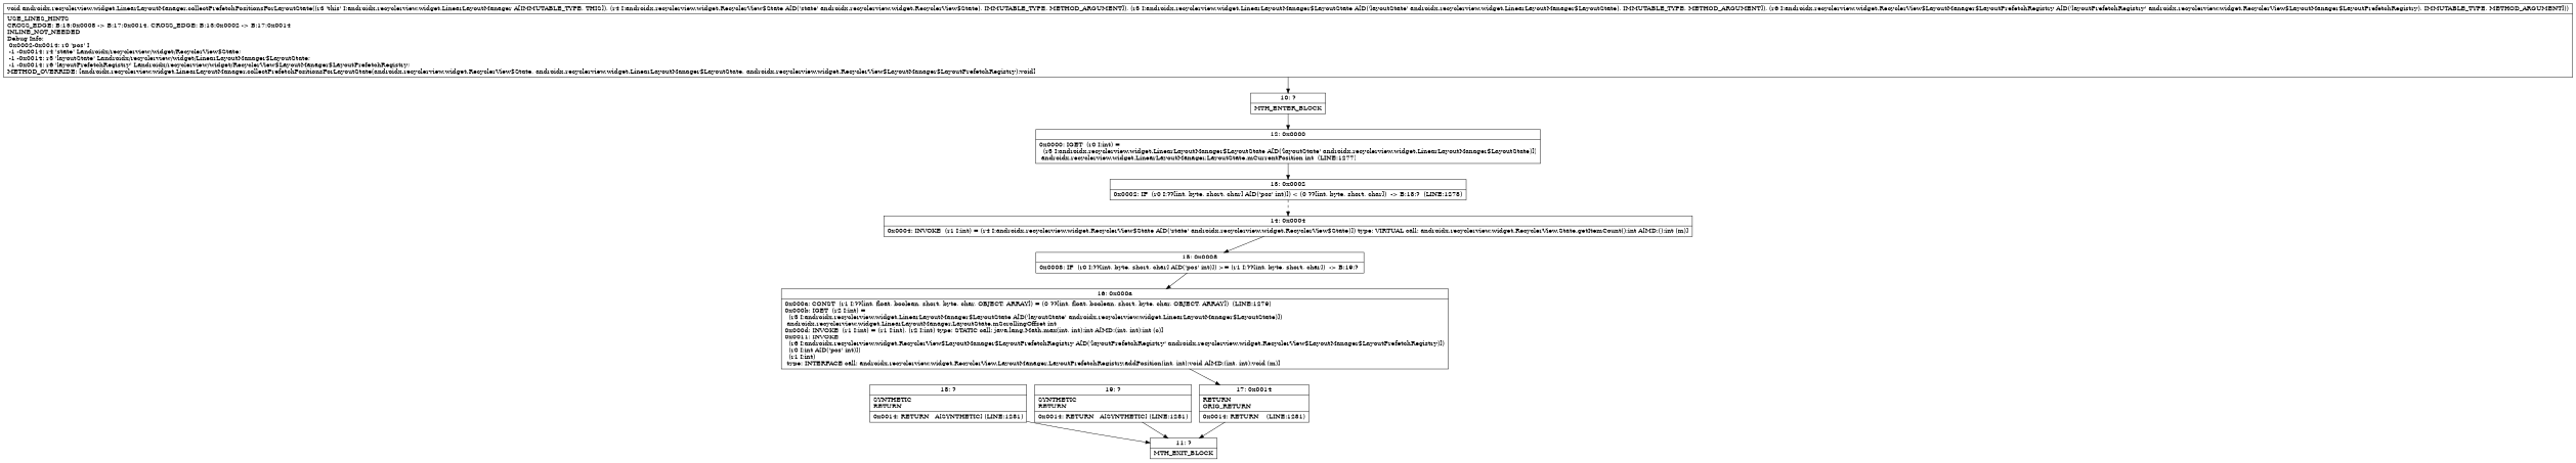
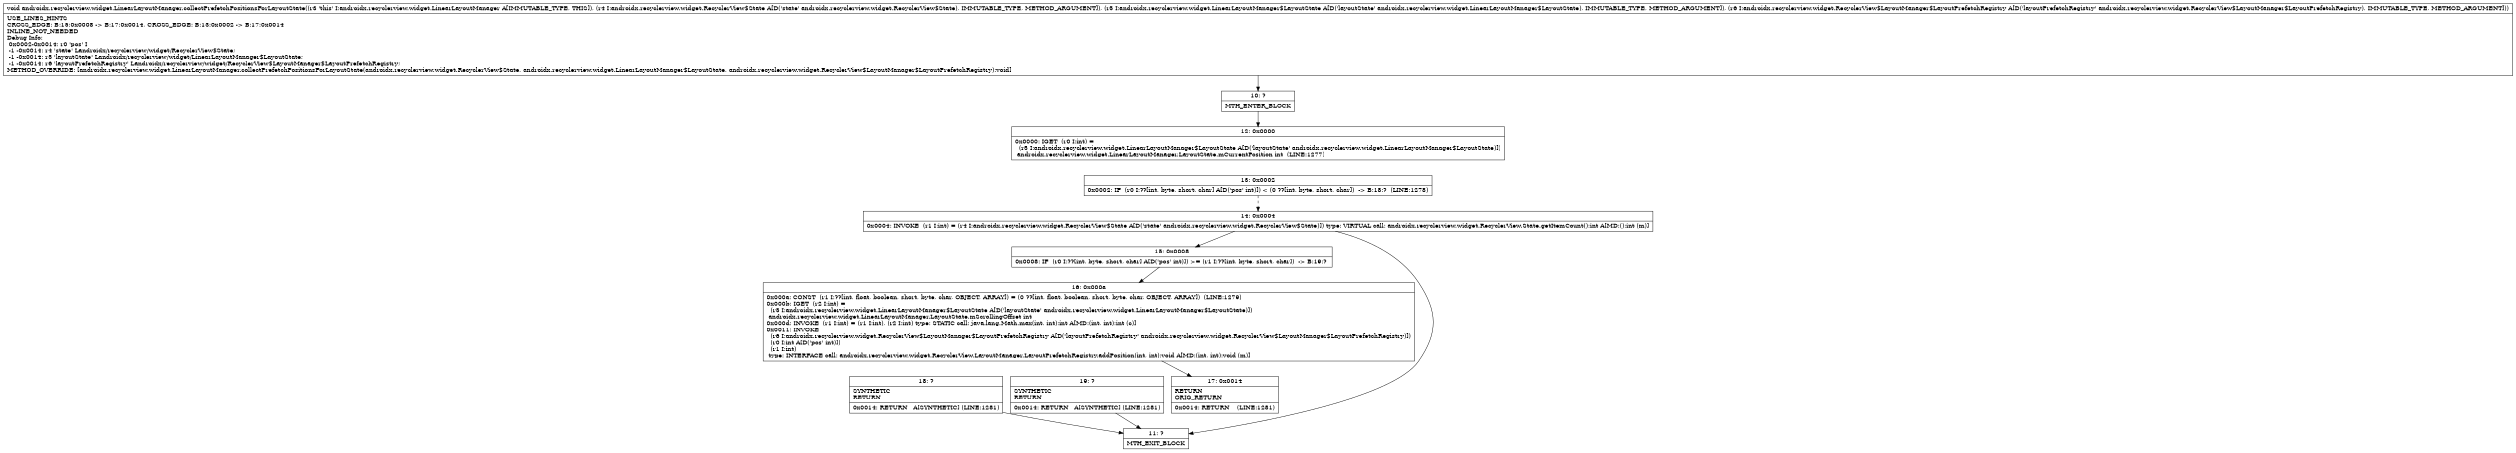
  digraph {
    node [shape=record]
    n1 [label="{10\:\ ?|MTH_ENTER_BLOCK\l}"]
    n2 [label="{12\:\ 0x0000|0x0000: IGET  (r0 I:int) = \l  (r5 I:androidx.recyclerview.widget.LinearLayoutManager$LayoutState A[D('layoutState' androidx.recyclerview.widget.LinearLayoutManager$LayoutState)])\l androidx.recyclerview.widget.LinearLayoutManager.LayoutState.mCurrentPosition int  (LINE:1277)\l}"]
    n3 [label="{13\:\ 0x0002|0x0002: IF  (r0 I:??[int, byte, short, char] A[D('pos' int)]) \< (0 ??[int, byte, short, char])  \-\> B:18:?  (LINE:1278)\l}"]
    n4 [label="{14\:\ 0x0004|0x0004: INVOKE  (r1 I:int) = (r4 I:androidx.recyclerview.widget.RecyclerView$State A[D('state' androidx.recyclerview.widget.RecyclerView$State)]) type: VIRTUAL call: androidx.recyclerview.widget.RecyclerView.State.getItemCount():int A[MD:():int (m)]\l}"]
    n5 [label="{15\:\ 0x0008|0x0008: IF  (r0 I:??[int, byte, short, char] A[D('pos' int)]) \>= (r1 I:??[int, byte, short, char])  \-\> B:19:? \l}"]
    n6 [label="{18\:\ ?|SYNTHETIC\lRETURN\l|0x0014: RETURN   A[SYNTHETIC] (LINE:1281)\l}"]
    n7 [label="{11\:\ ?|MTH_EXIT_BLOCK\l}"]
    n8 [label="{16\:\ 0x000a|0x000a: CONST  (r1 I:??[int, float, boolean, short, byte, char, OBJECT, ARRAY]) = (0 ??[int, float, boolean, short, byte, char, OBJECT, ARRAY])  (LINE:1279)\l0x000b: IGET  (r2 I:int) = \l  (r5 I:androidx.recyclerview.widget.LinearLayoutManager$LayoutState A[D('layoutState' androidx.recyclerview.widget.LinearLayoutManager$LayoutState)])\l androidx.recyclerview.widget.LinearLayoutManager.LayoutState.mScrollingOffset int \l0x000d: INVOKE  (r1 I:int) = (r1 I:int), (r2 I:int) type: STATIC call: java.lang.Math.max(int, int):int A[MD:(int, int):int (c)]\l0x0011: INVOKE  \l  (r6 I:androidx.recyclerview.widget.RecyclerView$LayoutManager$LayoutPrefetchRegistry A[D('layoutPrefetchRegistry' androidx.recyclerview.widget.RecyclerView$LayoutManager$LayoutPrefetchRegistry)])\l  (r0 I:int A[D('pos' int)])\l  (r1 I:int)\l type: INTERFACE call: androidx.recyclerview.widget.RecyclerView.LayoutManager.LayoutPrefetchRegistry.addPosition(int, int):void A[MD:(int, int):void (m)]\l}"]
    n9 [label="{17\:\ 0x0014|RETURN\lORIG_RETURN\l|0x0014: RETURN    (LINE:1281)\l}"]
    n10 [label="{19\:\ ?|SYNTHETIC\lRETURN\l|0x0014: RETURN   A[SYNTHETIC] (LINE:1281)\l}"]
    n11 [label="{void androidx.recyclerview.widget.LinearLayoutManager.collectPrefetchPositionsForLayoutState((r3 'this' I:androidx.recyclerview.widget.LinearLayoutManager A[IMMUTABLE_TYPE, THIS]), (r4 I:androidx.recyclerview.widget.RecyclerView$State A[D('state' androidx.recyclerview.widget.RecyclerView$State), IMMUTABLE_TYPE, METHOD_ARGUMENT]), (r5 I:androidx.recyclerview.widget.LinearLayoutManager$LayoutState A[D('layoutState' androidx.recyclerview.widget.LinearLayoutManager$LayoutState), IMMUTABLE_TYPE, METHOD_ARGUMENT]), (r6 I:androidx.recyclerview.widget.RecyclerView$LayoutManager$LayoutPrefetchRegistry A[D('layoutPrefetchRegistry' androidx.recyclerview.widget.RecyclerView$LayoutManager$LayoutPrefetchRegistry), IMMUTABLE_TYPE, METHOD_ARGUMENT]))  | USE_LINES_HINTS\lCROSS_EDGE: B:15:0x0008 \-\> B:17:0x0014, CROSS_EDGE: B:13:0x0002 \-\> B:17:0x0014\lINLINE_NOT_NEEDED\lDebug Info:\l  0x0002\-0x0014: r0 'pos' I\l  \-1 \-0x0014: r4 'state' Landroidx\/recyclerview\/widget\/RecyclerView$State;\l  \-1 \-0x0014: r5 'layoutState' Landroidx\/recyclerview\/widget\/LinearLayoutManager$LayoutState;\l  \-1 \-0x0014: r6 'layoutPrefetchRegistry' Landroidx\/recyclerview\/widget\/RecyclerView$LayoutManager$LayoutPrefetchRegistry;\lMETHOD_OVERRIDE: [androidx.recyclerview.widget.LinearLayoutManager.collectPrefetchPositionsForLayoutState(androidx.recyclerview.widget.RecyclerView$State, androidx.recyclerview.widget.LinearLayoutManager$LayoutState, androidx.recyclerview.widget.RecyclerView$LayoutManager$LayoutPrefetchRegistry):void]\l}"]
    n1 -> n2
-   n2 -> n3
    n3 -> n4 [style=dashed]
    n4 -> n5
    n5 -> n8 [style=solid]
    n6 -> n7
    n8 -> n9
-   n9 -> n7
+   n4 -> n7
    n10 -> n7
    n11 -> n1
  }
